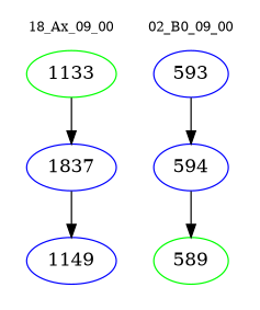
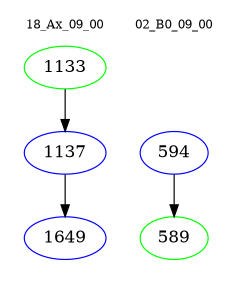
  digraph {
    node [color=blue]
    edge [color=black]
-   n1 [label=1837]
+   n1 [label=1137]
    n2 [color=green label=1133]
-   n3 [label=1149]
-   n4 [label=593]
+   n3 [label=1649]
    n5 [color=green label=589]
    n6 [label=594]
    subgraph cluster_1 {
      color=white
      fontsize=10
      label="18_Ax_09_00"
      n1
      n2
      n3
    }
    subgraph cluster_2 {
      color=white
      fontsize=10
      label="02_B0_09_00"
-     n4
      n5
      n6
    }
    n1 -> n3
    n2 -> n1
-   n4 -> n6
    n6 -> n5
  }
